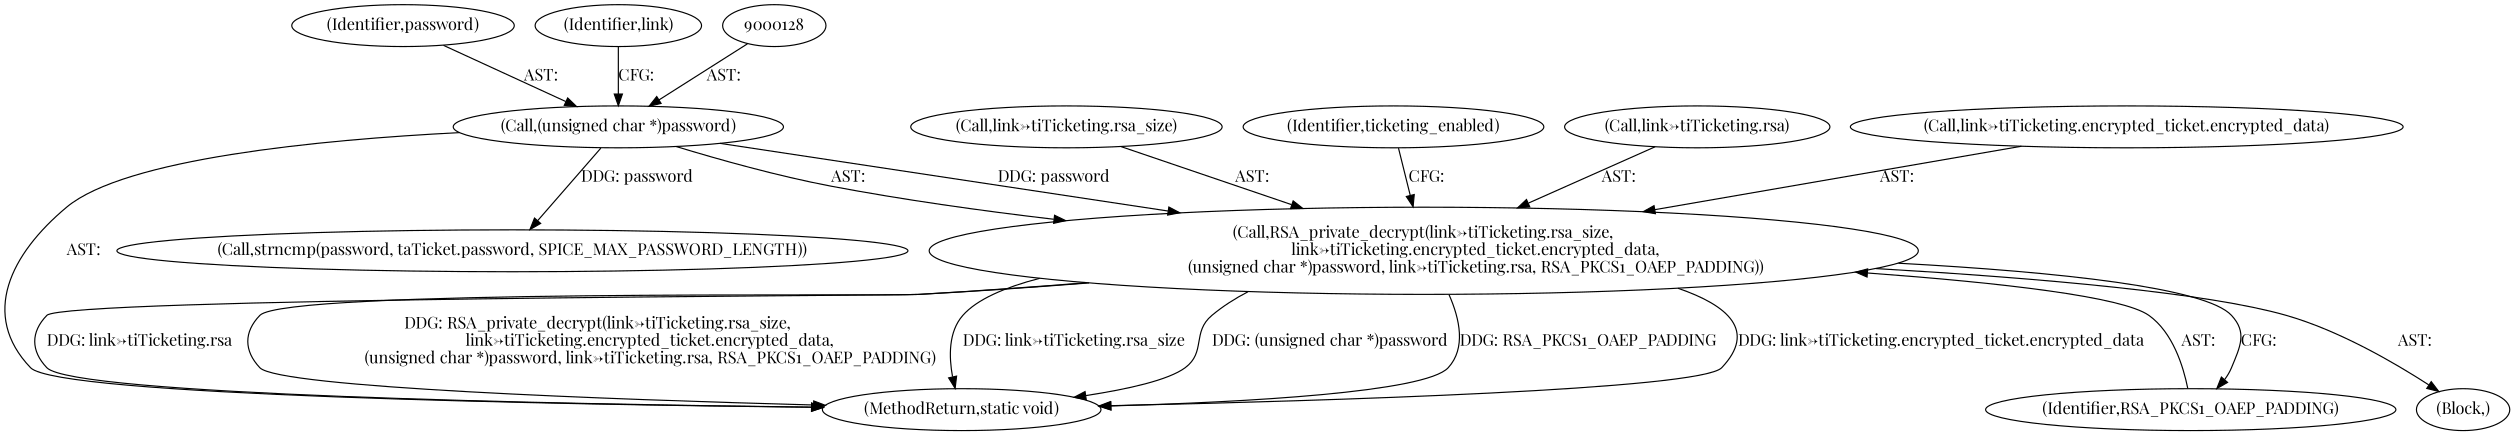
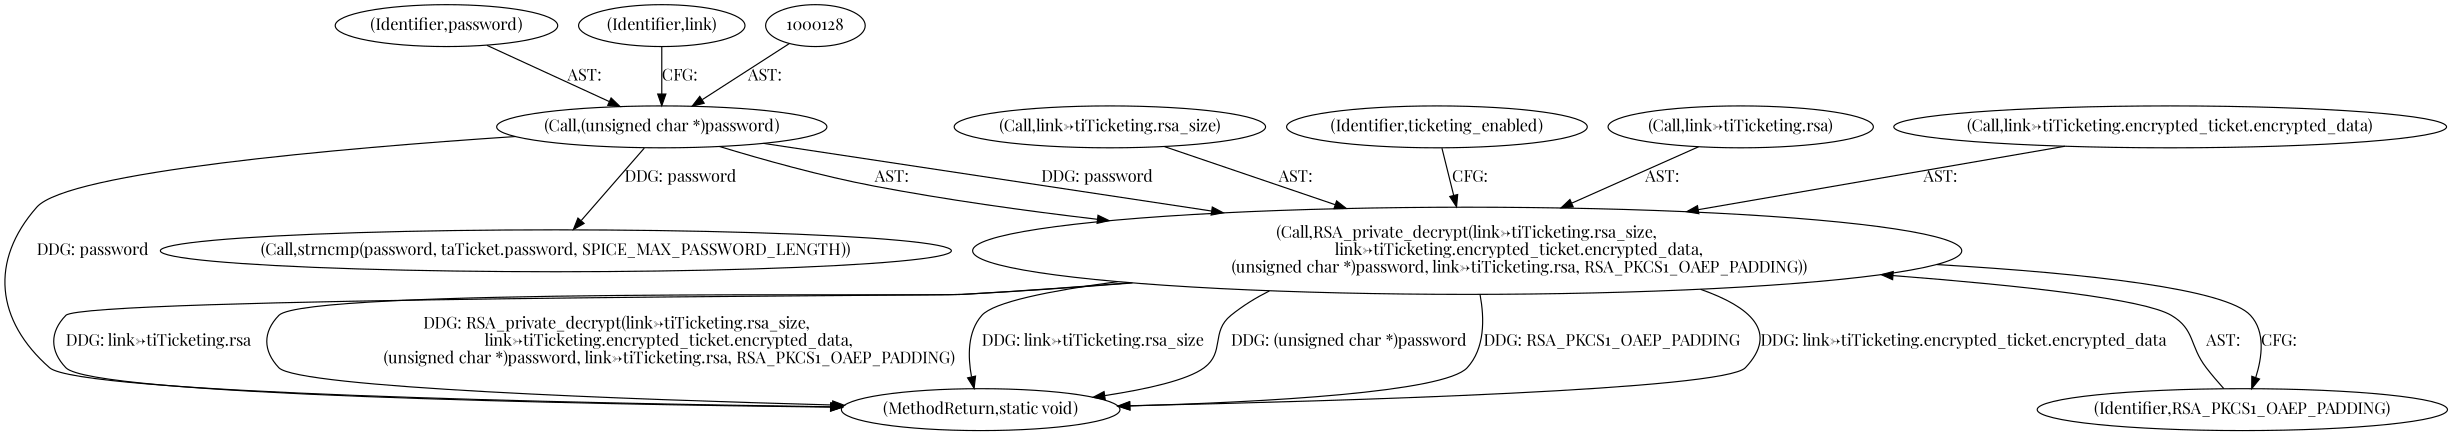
  digraph {
    fontname="Playfair Display"
    node [fontname="Playfair Display"]
    edge [fontname="Playfair Display"]
    n1 [label="(Call,RSA_private_decrypt(link->tiTicketing.rsa_size,\n                        link->tiTicketing.encrypted_ticket.encrypted_data,\n                        (unsigned char *)password, link->tiTicketing.rsa, RSA_PKCS1_OAEP_PADDING))"]
    n2 [label="(Identifier,RSA_PKCS1_OAEP_PADDING)"]
    n3 [label="(MethodReturn,static void)"]
-   n4 [label="(Block,)"]
    n5 [label="(Call,(unsigned char *)password)"]
    n6 [label="(Call,strncmp(password, taTicket.password, SPICE_MAX_PASSWORD_LENGTH))"]
    n7 [label="(Identifier,password)"]
    n8 [label="(Call,link->tiTicketing.rsa_size)"]
    n9 [label="(Identifier,link)"]
    n10 [label="(Identifier,ticketing_enabled)"]
    n11 [label="(Call,link->tiTicketing.rsa)"]
    n12 [label="(Call,link->tiTicketing.encrypted_ticket.encrypted_data)"]
-   1000128 [label=9000128]
+   1000128
    n1 -> n2 [label="CFG: "]
    n1 -> n3 [label="DDG: link->tiTicketing.rsa"]
    n1 -> n3 [label="DDG: RSA_private_decrypt(link->tiTicketing.rsa_size,\n                        link->tiTicketing.encrypted_ticket.encrypted_data,\n                        (unsigned char *)password, link->tiTicketing.rsa, RSA_PKCS1_OAEP_PADDING)"]
    n1 -> n3 [label="DDG: link->tiTicketing.rsa_size"]
    n1 -> n3 [label="DDG: (unsigned char *)password"]
    n1 -> n3 [label="DDG: RSA_PKCS1_OAEP_PADDING"]
    n1 -> n3 [label="DDG: link->tiTicketing.encrypted_ticket.encrypted_data"]
-   n1 -> n4 [label="AST: "]
    n2 -> n1 [label="AST: "]
    n5 -> n1 [label="AST: "]
    n5 -> n1 [label="DDG: password"]
-   n5 -> n3 [label="AST: "]
+   n5 -> n3 [label="DDG: password"]
    n5 -> n6 [label="DDG: password"]
    n7 -> n5 [label="AST: "]
    n8 -> n1 [label="AST: "]
    n9 -> n5 [label="CFG: "]
    n10 -> n1 [label="CFG: "]
    n11 -> n1 [label="AST: "]
    n12 -> n1 [label="AST: "]
    1000128 -> n5 [label="AST: "]
  }
